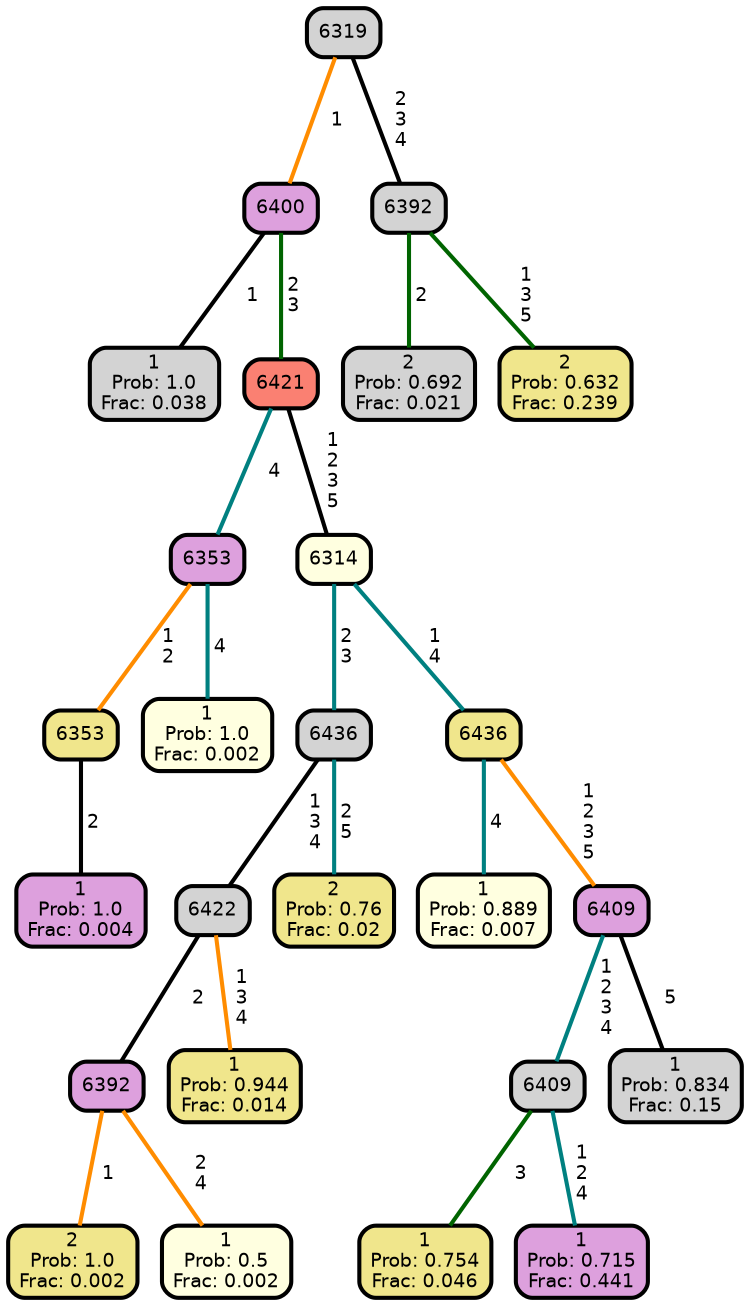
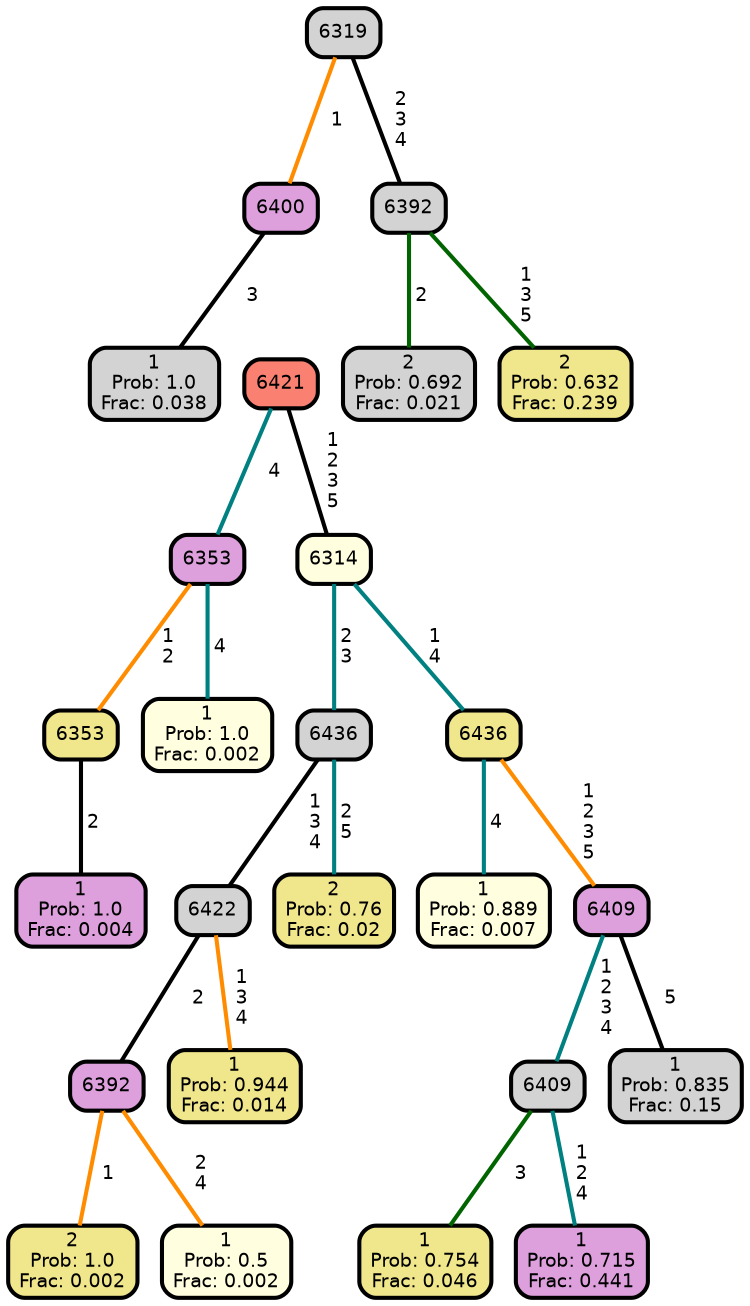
  graph {
    ranksep="0 equally"
    splines=straight
    node [color=black fillcolor=lightgrey fontcolor=black fontname=helvetica penwidth=3 shape=box style="filled, rounded"]
    edge [color=teal fontname=helvetica penwidth=3]
    n1 [label="1\nProb: 1.0\nFrac: 0.038"]
    n2 [fillcolor=plum label=6400]
    n3 [fillcolor=salmon label=6421]
    n4 [fillcolor=plum label=6353]
    n5 [fillcolor=lightyellow label=6314]
    n6 [fillcolor=khaki label=6353]
    n7 [fillcolor=plum label="1\nProb: 1.0\nFrac: 0.004"]
    n8 [fillcolor=lightyellow label="1\nProb: 1.0\nFrac: 0.002"]
    n9 [label=6436]
    n10 [fillcolor=khaki label=6436]
    n11 [fillcolor=khaki label="2\nProb: 1.0\nFrac: 0.002"]
    n12 [fillcolor=plum label=6392]
    n13 [fillcolor=lightyellow label="1\nProb: 0.5\nFrac: 0.002"]
    n14 [label=6422]
    n15 [fillcolor=khaki label="1\nProb: 0.944\nFrac: 0.014"]
    n16 [fillcolor=khaki label="2\nProb: 0.76\nFrac: 0.02"]
    n17 [fillcolor=lightyellow label="1\nProb: 0.889\nFrac: 0.007"]
    n18 [fillcolor=plum label=6409]
    n19 [label=6409]
-   n20 [label="1\nProb: 0.834\nFrac: 0.15"]
+   n20 [label="1\nProb: 0.835\nFrac: 0.15"]
    n21 [fillcolor=khaki label="1\nProb: 0.754\nFrac: 0.046"]
    n22 [fillcolor=plum label="1\nProb: 0.715\nFrac: 0.441"]
    n23 [label=6319]
    n24 [label=6392]
    n25 [label="2\nProb: 0.692\nFrac: 0.021"]
    n26 [fillcolor=khaki label="2\nProb: 0.632\nFrac: 0.239"]
    subgraph sub_1 {
      rank=same
    }
-   n2 -- n1 [color=black label=" 1"]
-   n2 -- n3 [color=darkgreen label=" 2\n 3"]
+   n2 -- n1 [color=black label=" 3"]
    n3 -- n4 [label=" 4"]
    n3 -- n5 [color=black label=" 1\n 2\n 3\n 5"]
    n4 -- n6 [color=darkorange label=" 1\n 2"]
    n4 -- n8 [label=" 4"]
    n5 -- n9 [label=" 2\n 3"]
    n5 -- n10 [label=" 1\n 4"]
    n6 -- n7 [color=black label=" 2"]
    n9 -- n14 [color=black label=" 1\n 3\n 4"]
    n9 -- n16 [label=" 2\n 5"]
    n10 -- n17 [label=" 4"]
    n10 -- n18 [color=darkorange label=" 1\n 2\n 3\n 5"]
    n12 -- n11 [color=darkorange label=" 1"]
    n12 -- n13 [color=darkorange label=" 2\n 4"]
    n14 -- n12 [color=black label=" 2"]
    n14 -- n15 [color=darkorange label=" 1\n 3\n 4"]
    n18 -- n19 [label=" 1\n 2\n 3\n 4"]
    n18 -- n20 [color=black label=" 5"]
    n19 -- n21 [color=darkgreen label=" 3"]
    n19 -- n22 [label=" 1\n 2\n 4"]
    n23 -- n2 [color=darkorange label=" 1"]
    n23 -- n24 [color=black label=" 2\n 3\n 4"]
    n24 -- n25 [color=darkgreen label=" 2"]
    n24 -- n26 [color=darkgreen label=" 1\n 3\n 5"]
  }
